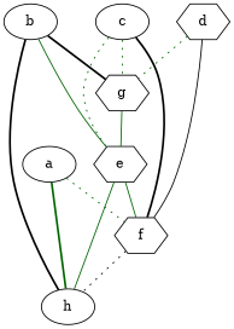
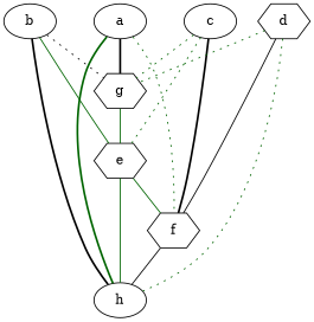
  graph {
    node [shape=hexagon]
    edge [color=darkgreen style=dotted]
    f
    a [shape=ellipse]
    g
    h [shape=ellipse]
    e
    b [shape=ellipse]
    c [shape=ellipse]
    d
-   f -- h [color=black]
+   f -- h [color=black style=solid]
    a -- f
+   a -- g [color=black style=bold]
    a -- h [style=bold]
    g -- e [style=solid]
    e -- f [style=solid]
    e -- h [style=solid]
-   b -- g [color=black style=bold]
+   b -- g [color=black]
    b -- h [color=black style=bold]
    b -- e [style=solid]
    c -- f [color=black style=bold]
    c -- g
    c -- e
    d -- f [color=black style=solid]
    d -- g
+   d -- h
  }
